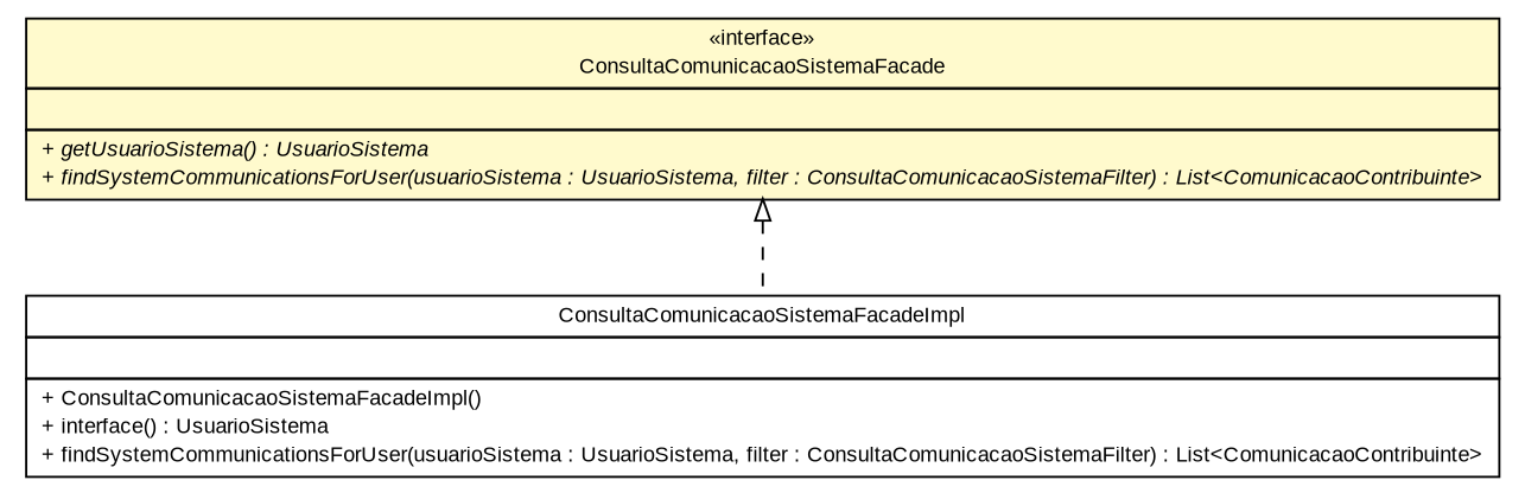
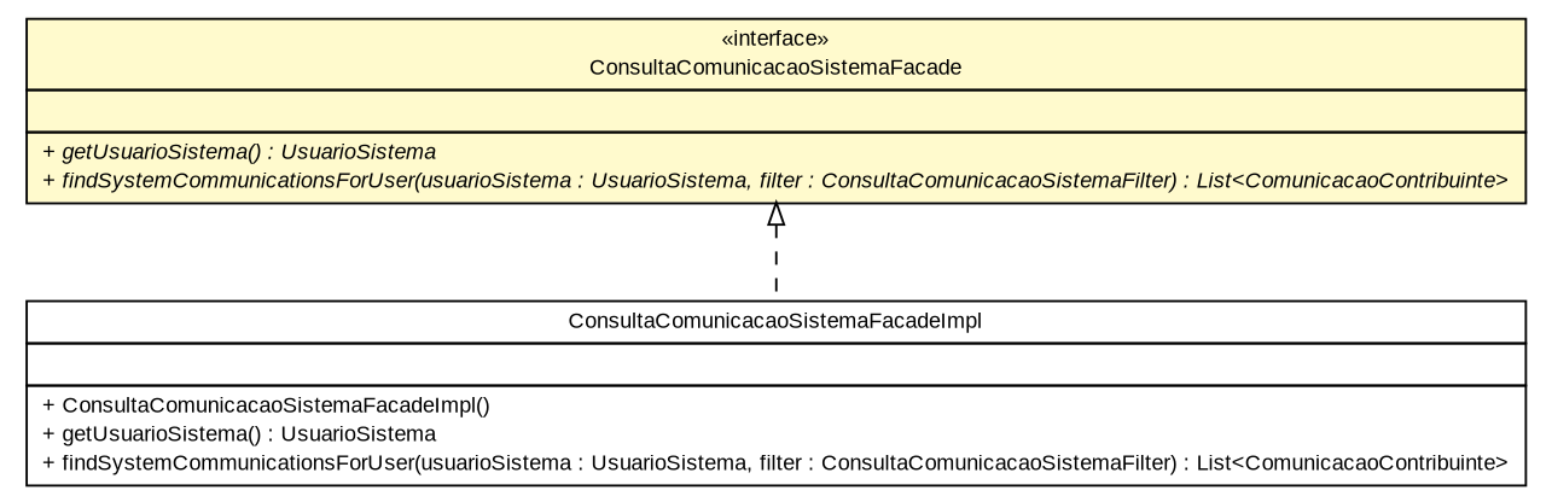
  digraph {
    nodesep=0.25
    ranksep=0.5
    node [fontcolor=black fontname=arial fontsize=10.0 shape=plaintext]
    n1 [label=<<table title="br.gov.to.sefaz.seg.business.consulta.facade.ConsultaComunicacaoSistemaFacade" border="0" cellborder="1" cellspacing="0" cellpadding="2" port="p" bgcolor="lemonChiffon" href="./ConsultaComunicacaoSistemaFacade.html"> 		<tr><td><table border="0" cellspacing="0" cellpadding="1"> <tr><td align="center" balign="center"> &#171;interface&#187; </td></tr> <tr><td align="center" balign="center"> ConsultaComunicacaoSistemaFacade </td></tr> 		</table></td></tr> 		<tr><td><table border="0" cellspacing="0" cellpadding="1"> <tr><td align="left" balign="left">  </td></tr> 		</table></td></tr> 		<tr><td><table border="0" cellspacing="0" cellpadding="1"> <tr><td align="left" balign="left"><font face="arial italic" point-size="10.0"> + getUsuarioSistema() : UsuarioSistema </font></td></tr> <tr><td align="left" balign="left"><font face="arial italic" point-size="10.0"> + findSystemCommunicationsForUser(usuarioSistema : UsuarioSistema, filter : ConsultaComunicacaoSistemaFilter) : List&lt;ComunicacaoContribuinte&gt; </font></td></tr> 		</table></td></tr> 		</table>>]
-   n2 [label=<<table title="br.gov.to.sefaz.seg.business.consulta.facade.impl.ConsultaComunicacaoSistemaFacadeImpl" border="0" cellborder="1" cellspacing="0" cellpadding="2" port="p" href="./impl/ConsultaComunicacaoSistemaFacadeImpl.html"> 		<tr><td><table border="0" cellspacing="0" cellpadding="1"> <tr><td align="center" balign="center"> ConsultaComunicacaoSistemaFacadeImpl </td></tr> 		</table></td></tr> 		<tr><td><table border="0" cellspacing="0" cellpadding="1"> <tr><td align="left" balign="left">  </td></tr> 		</table></td></tr> 		<tr><td><table border="0" cellspacing="0" cellpadding="1"> <tr><td align="left" balign="left"> + ConsultaComunicacaoSistemaFacadeImpl() </td></tr> <tr><td align="left" balign="left"> + interface() : UsuarioSistema </td></tr> <tr><td align="left" balign="left"> + findSystemCommunicationsForUser(usuarioSistema : UsuarioSistema, filter : ConsultaComunicacaoSistemaFilter) : List&lt;ComunicacaoContribuinte&gt; </td></tr> 		</table></td></tr> 		</table>>]
+   n2 [label=<<table title="br.gov.to.sefaz.seg.business.consulta.facade.impl.ConsultaComunicacaoSistemaFacadeImpl" border="0" cellborder="1" cellspacing="0" cellpadding="2" port="p" href="./impl/ConsultaComunicacaoSistemaFacadeImpl.html"> 		<tr><td><table border="0" cellspacing="0" cellpadding="1"> <tr><td align="center" balign="center"> ConsultaComunicacaoSistemaFacadeImpl </td></tr> 		</table></td></tr> 		<tr><td><table border="0" cellspacing="0" cellpadding="1"> <tr><td align="left" balign="left">  </td></tr> 		</table></td></tr> 		<tr><td><table border="0" cellspacing="0" cellpadding="1"> <tr><td align="left" balign="left"> + ConsultaComunicacaoSistemaFacadeImpl() </td></tr> <tr><td align="left" balign="left"> + getUsuarioSistema() : UsuarioSistema </td></tr> <tr><td align="left" balign="left"> + findSystemCommunicationsForUser(usuarioSistema : UsuarioSistema, filter : ConsultaComunicacaoSistemaFilter) : List&lt;ComunicacaoContribuinte&gt; </td></tr> 		</table></td></tr> 		</table>>]
    n1 -> n2 [arrowtail=empty dir=back fontname=arial fontsize=10 headport=p labelfontname=arial labelfontsize=10 style=dashed tailport=p]
  }
